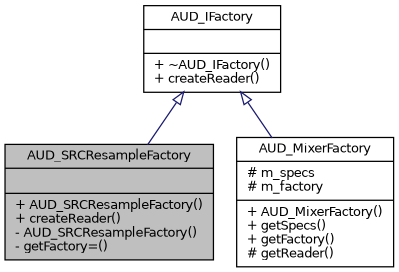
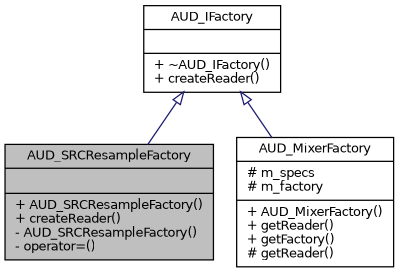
  digraph {
    node [color=black fillcolor=white fontname=Helvetica fontsize=10 shape=record style=filled]
    edge [arrowtail=empty color=midnightblue dir=back fontname=Helvetica fontsize=10 labelfontname=Helvetica labelfontsize=10 style=solid]
-   n1 [fillcolor=grey75 fontcolor=black height=0.2 label="{AUD_SRCResampleFactory\n||+ AUD_SRCResampleFactory()\l+ createReader()\l- AUD_SRCResampleFactory()\l- getFactory=()\l}" width=0.4]
-   n2 [height=0.2 label="{AUD_MixerFactory\n|# m_specs\l# m_factory\l|+ AUD_MixerFactory()\l+ getSpecs()\l+ getFactory()\l# getReader()\l}" width=0.4]
+   n1 [fillcolor=grey75 fontcolor=black height=0.2 label="{AUD_SRCResampleFactory\n||+ AUD_SRCResampleFactory()\l+ createReader()\l- AUD_SRCResampleFactory()\l- operator=()\l}" width=0.4]
+   n2 [height=0.2 label="{AUD_MixerFactory\n|# m_specs\l# m_factory\l|+ AUD_MixerFactory()\l+ getReader()\l+ getFactory()\l# getReader()\l}" width=0.4]
    n3 [height=0.2 label="{AUD_IFactory\n||+ ~AUD_IFactory()\l+ createReader()\l}" width=0.4]
    n3 -> n1
    n3 -> n2
  }
